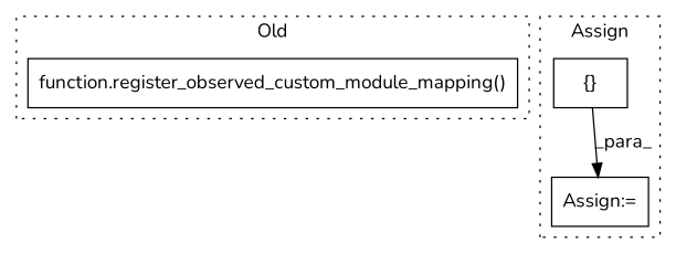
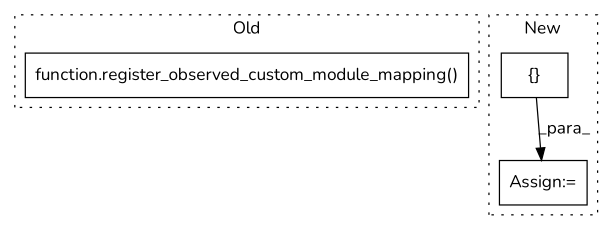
  digraph {
    fontname=Nunito
    node [shape=box fontname=Nunito]
    n1 [a=75 l="40,1" label="function.register_observed_custom_module_mapping()" s="25434,25508"]
    n2 [a=95 l="14,10" label="{}" s="26919,27040"]
    n3 [a=68 l=3 label="Assign:=" s=26916]
    subgraph cluster_1 {
      label=Old
      style=dotted
      n1
    }
    subgraph cluster_2 {
-     label=Assign
+     label=New
      style=dotted
      n2
      n3
    }
    n2 -> n3 [label=_para_ fontname=Nunito]
  }
